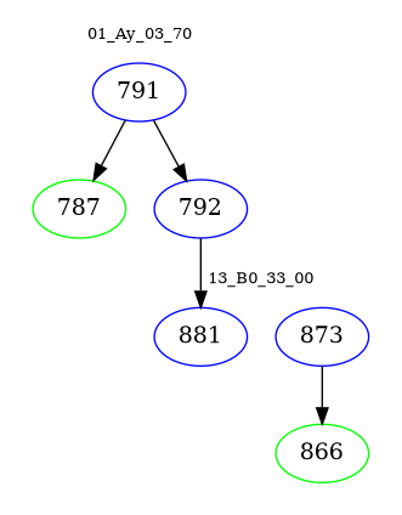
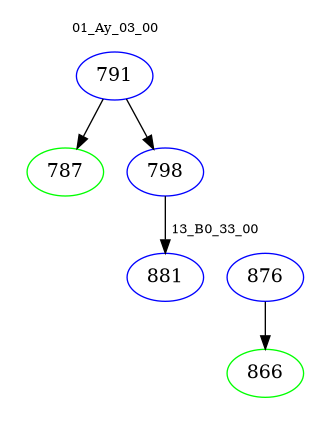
  digraph {
    node [color=blue]
    edge [color=black]
    n1 [label=791]
    n2 [color=green label=787]
-   n3 [label=792]
-   n4 [label=873]
+   n3 [label=798]
+   n4 [label=876]
    n5 [color=green label=866]
    n6 [label=881]
    subgraph cluster_1 {
      color=white
      fontsize=10
-     label="01_Ay_03_70"
+     label="01_Ay_03_00"
      n1
      n2
      n3
    }
    subgraph cluster_2 {
      color=white
      fontsize=10
      label="13_B0_33_00"
      n4
      n5
      n6
    }
    n1 -> n2
    n1 -> n3
    n3 -> n6
    n4 -> n5
  }
